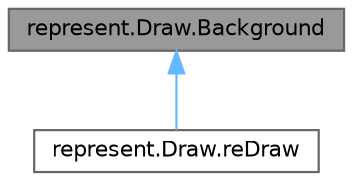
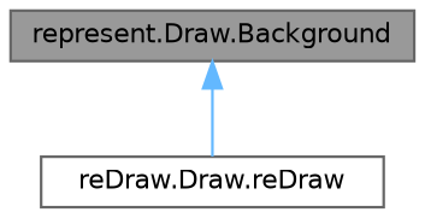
  digraph {
    rankdir=TB
    node [fontname=Helvetica fontsize=10 shape=box style=filled]
    n1 [color=gray40 fillcolor=grey60 fontcolor=black height=0.2 label="represent.Draw.Background" width=0.4]
-   n2 [color=grey40 fillcolor=white height=0.2 label="represent.Draw.reDraw" width=0.4]
+   n2 [color=grey40 fillcolor=white height=0.2 label="reDraw.Draw.reDraw" width=0.4]
    n1 -> n2 [color=steelblue1 dir=back fontname=Helvetica fontsize=10 labelfontname=Helvetica labelfontsize=10 style=solid]
  }
